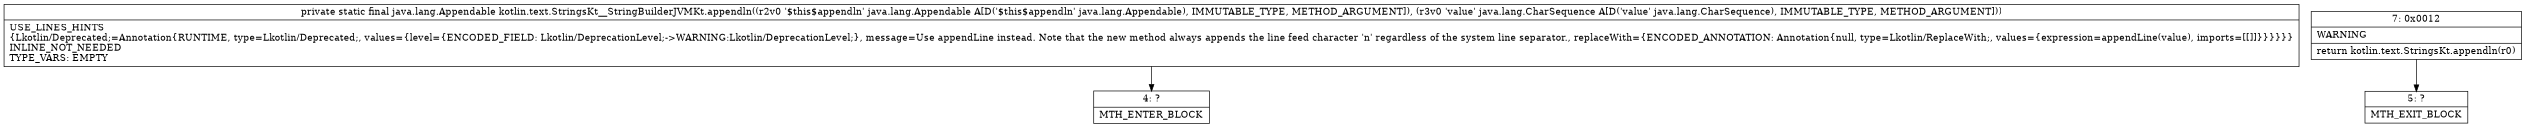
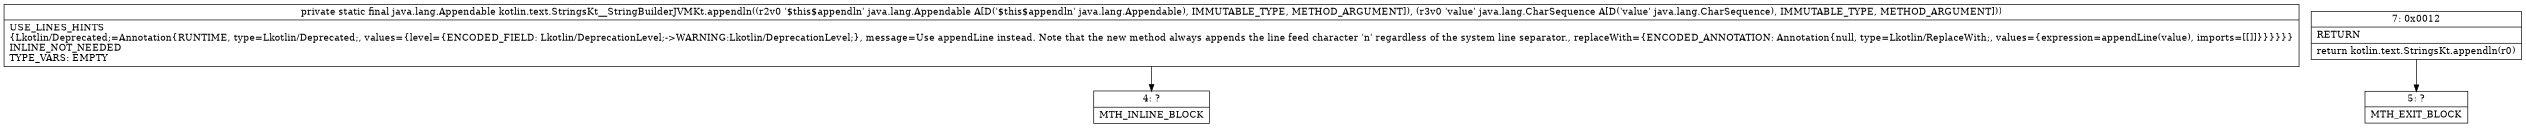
  digraph {
    node [shape=record]
-   n1 [label="{4\:\ ?|MTH_ENTER_BLOCK\l}"]
-   n2 [label="{7\:\ 0x0012|WARNING\l|return kotlin.text.StringsKt.appendln(r0)\l}"]
+   n1 [label="{4\:\ ?|MTH_INLINE_BLOCK\l}"]
+   n2 [label="{7\:\ 0x0012|RETURN\l|return kotlin.text.StringsKt.appendln(r0)\l}"]
    n3 [label="{5\:\ ?|MTH_EXIT_BLOCK\l}"]
    n4 [label="{private static final java.lang.Appendable kotlin.text.StringsKt__StringBuilderJVMKt.appendln((r2v0 '$this$appendln' java.lang.Appendable A[D('$this$appendln' java.lang.Appendable), IMMUTABLE_TYPE, METHOD_ARGUMENT]), (r3v0 'value' java.lang.CharSequence A[D('value' java.lang.CharSequence), IMMUTABLE_TYPE, METHOD_ARGUMENT]))  | USE_LINES_HINTS\l\{Lkotlin\/Deprecated;=Annotation\{RUNTIME, type=Lkotlin\/Deprecated;, values=\{level=\{ENCODED_FIELD: Lkotlin\/DeprecationLevel;\-\>WARNING:Lkotlin\/DeprecationLevel;\}, message=Use appendLine instead. Note that the new method always appends the line feed character 'n' regardless of the system line separator., replaceWith=\{ENCODED_ANNOTATION: Annotation\{null, type=Lkotlin\/ReplaceWith;, values=\{expression=appendLine(value), imports=[[]]\}\}\}\}\}\}\lINLINE_NOT_NEEDED\lTYPE_VARS: EMPTY\l}"]
    n2 -> n3
    n4 -> n1
  }
